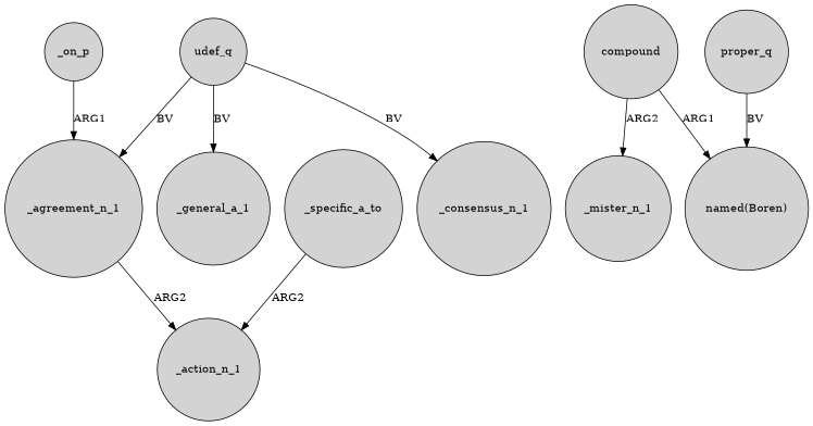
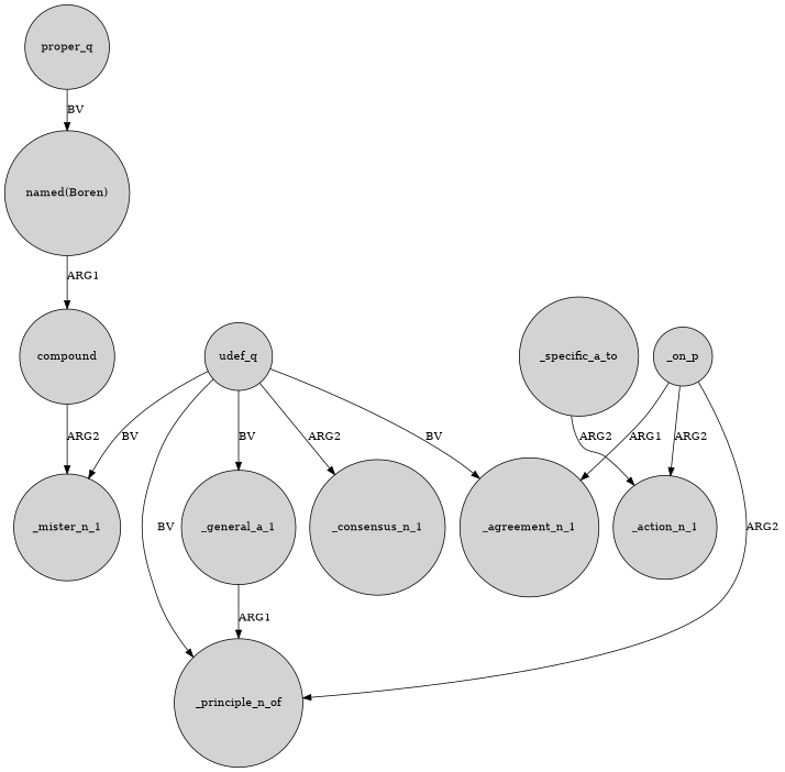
  digraph {
    node [shape=circle style=filled]
    udef_q
    _consensus_n_1
    _mister_n_1
+   _principle_n_of
    _agreement_n_1
    _general_a_1
    _on_p
    _action_n_1
    proper_q
    "named(Boren)"
    compound
    _specific_a_to
-   udef_q -> _consensus_n_1 [label=BV]
+   udef_q -> _consensus_n_1 [label=ARG2]
+   udef_q -> _mister_n_1 [label=BV]
+   udef_q -> _principle_n_of [label=BV]
    udef_q -> _agreement_n_1 [label=BV]
    udef_q -> _general_a_1 [label=BV]
+   _general_a_1 -> _principle_n_of [label=ARG1]
+   _on_p -> _principle_n_of [label=ARG2]
    _on_p -> _agreement_n_1 [label=ARG1]
-   _agreement_n_1 -> _action_n_1 [label=ARG2]
+   _on_p -> _action_n_1 [label=ARG2]
    proper_q -> "named(Boren)" [label=BV]
    compound -> _mister_n_1 [label=ARG2]
-   compound -> "named(Boren)" [label=ARG1]
+   "named(Boren)" -> compound [label=ARG1]
    _specific_a_to -> _action_n_1 [label=ARG2]
  }
